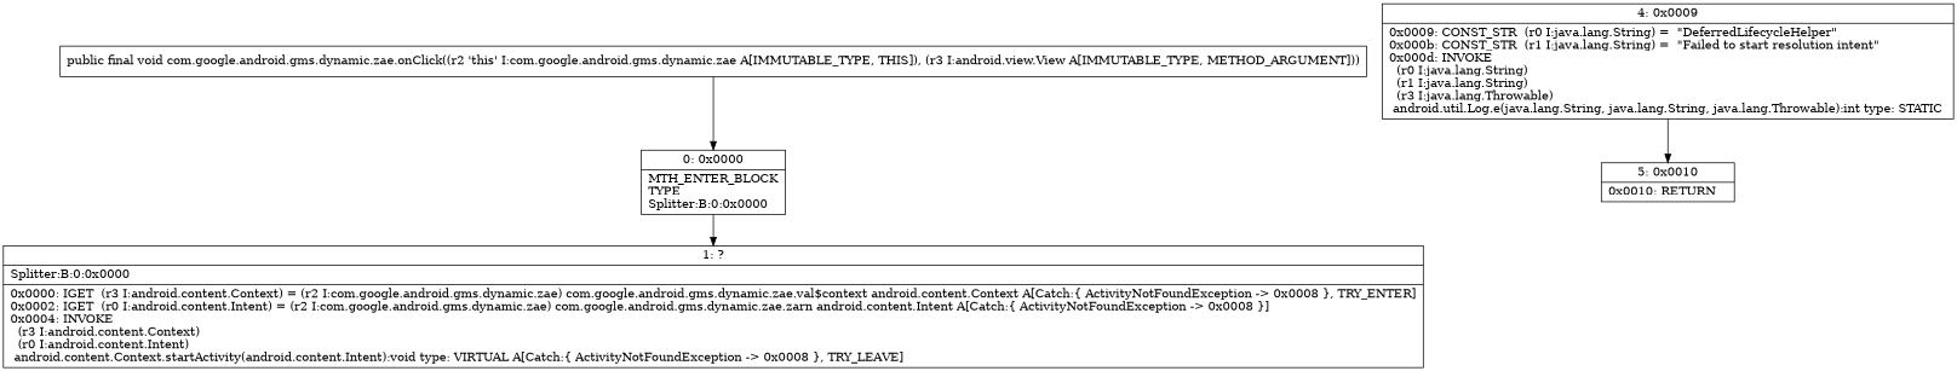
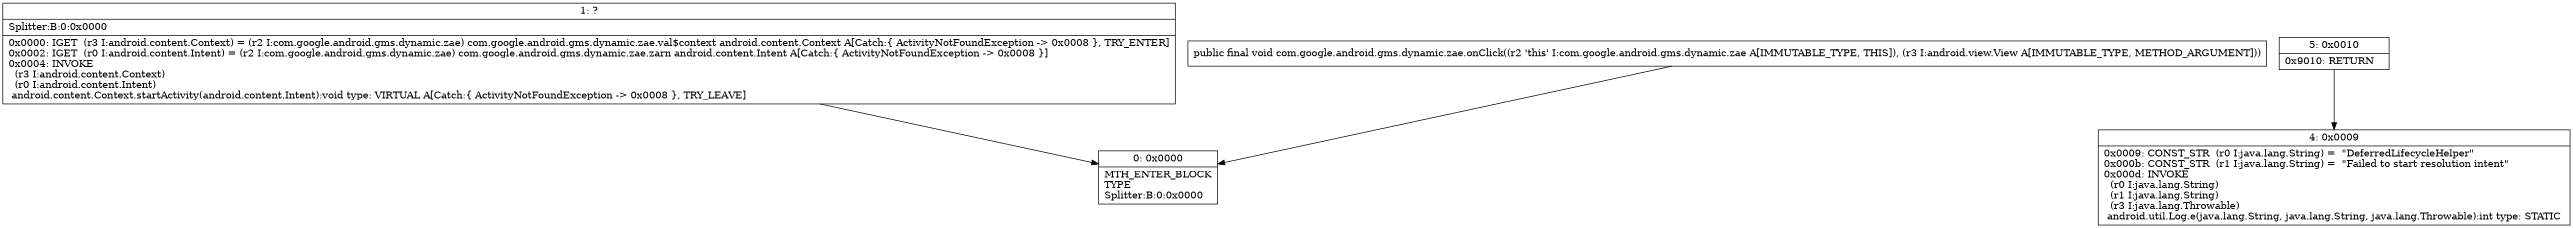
  digraph {
    node [shape=record]
    n1 [label="{0\:\ 0x0000|MTH_ENTER_BLOCK\lTYPE\lSplitter:B:0:0x0000\l}"]
    n2 [label="{1\:\ ?|Splitter:B:0:0x0000\l|0x0000: IGET  (r3 I:android.content.Context) = (r2 I:com.google.android.gms.dynamic.zae) com.google.android.gms.dynamic.zae.val$context android.content.Context A[Catch:\{ ActivityNotFoundException \-\> 0x0008 \}, TRY_ENTER]\l0x0002: IGET  (r0 I:android.content.Intent) = (r2 I:com.google.android.gms.dynamic.zae) com.google.android.gms.dynamic.zae.zarn android.content.Intent A[Catch:\{ ActivityNotFoundException \-\> 0x0008 \}]\l0x0004: INVOKE  \l  (r3 I:android.content.Context)\l  (r0 I:android.content.Intent)\l android.content.Context.startActivity(android.content.Intent):void type: VIRTUAL A[Catch:\{ ActivityNotFoundException \-\> 0x0008 \}, TRY_LEAVE]\l}"]
    n3 [label="{4\:\ 0x0009|0x0009: CONST_STR  (r0 I:java.lang.String) =  \"DeferredLifecycleHelper\" \l0x000b: CONST_STR  (r1 I:java.lang.String) =  \"Failed to start resolution intent\" \l0x000d: INVOKE  \l  (r0 I:java.lang.String)\l  (r1 I:java.lang.String)\l  (r3 I:java.lang.Throwable)\l android.util.Log.e(java.lang.String, java.lang.String, java.lang.Throwable):int type: STATIC \l}"]
-   n4 [label="{5\:\ 0x0010|0x0010: RETURN   \l}"]
+   n4 [label="{5\:\ 0x0010|0x9010: RETURN   \l}"]
    n5 [label="{public final void com.google.android.gms.dynamic.zae.onClick((r2 'this' I:com.google.android.gms.dynamic.zae A[IMMUTABLE_TYPE, THIS]), (r3 I:android.view.View A[IMMUTABLE_TYPE, METHOD_ARGUMENT])) }"]
-   n1 -> n2
-   n3 -> n4
+   n2 -> n1
+   n4 -> n3
    n5 -> n1
  }
